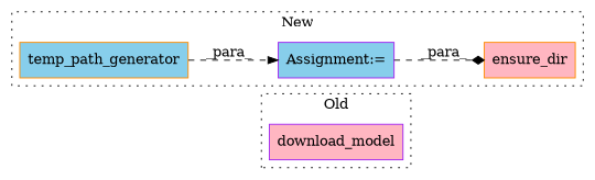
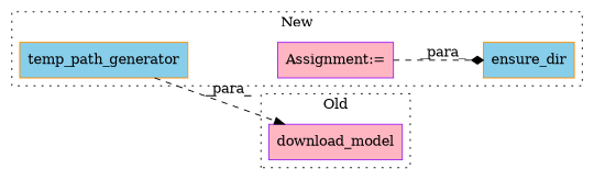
  digraph {
    rankdir=LR
    node [a=32 shape=box style=filled fillcolor=skyblue color=darkorange]
    edge [style=dashed]
-   n1 [l="11,1" label=ensure_dir s="12281,12301" fillcolor=lightpink]
+   n1 [l="11,1" label=ensure_dir s="12281,12301"]
    n2 [l=21 label=temp_path_generator s=12254]
-   n3 [a=7 l=1 label="Assignment:=" s=12253 color=purple]
+   n3 [a=7 l=1 label="Assignment:=" s=12253 fillcolor=lightpink color=purple]
    n4 [l="15,1" label=download_model s="12178,12213" fillcolor=lightpink color=purple]
    subgraph cluster_1 {
      label=New
      style=dotted
      n1
      n2
      n3
    }
    subgraph cluster_2 {
      label=Old
      style=dotted
      n4
    }
-   n2 -> n3 [label=_para_ arrowhead=normal]
+   n2 -> n4 [label=_para_ arrowhead=normal]
    n3 -> n1 [label=_para_ arrowhead=diamond]
  }
